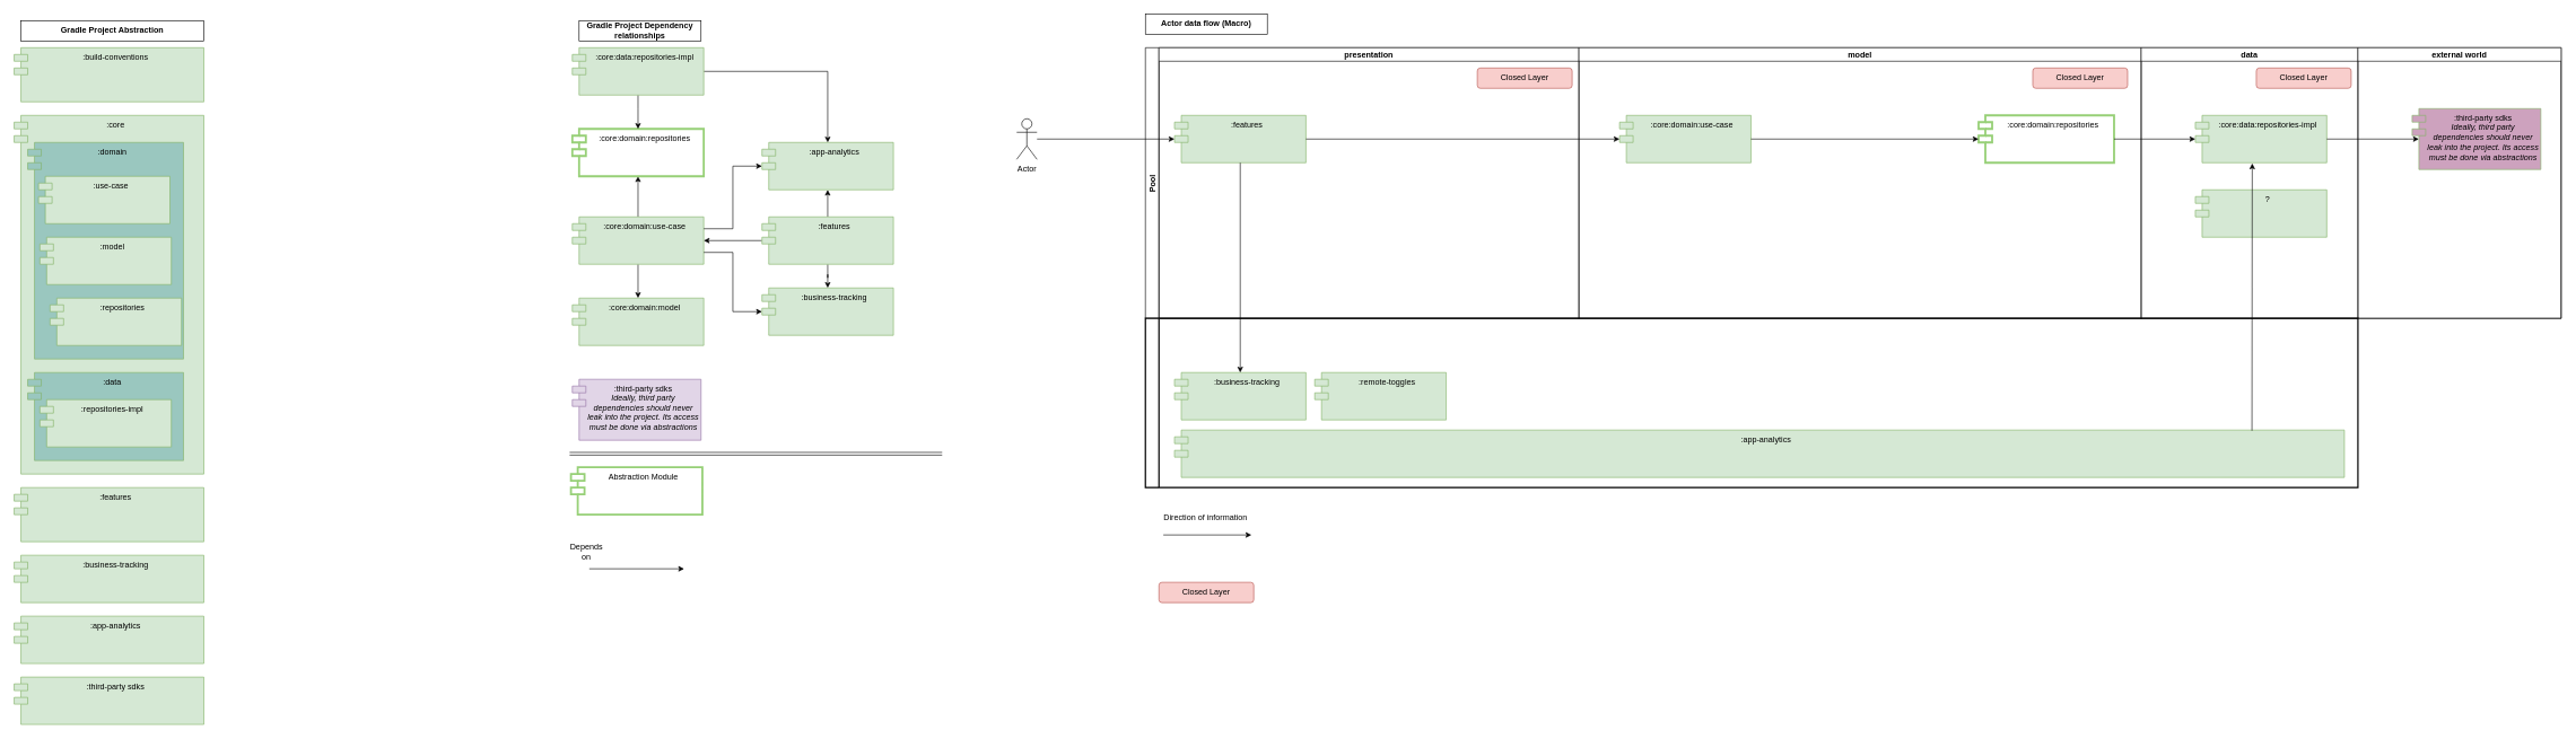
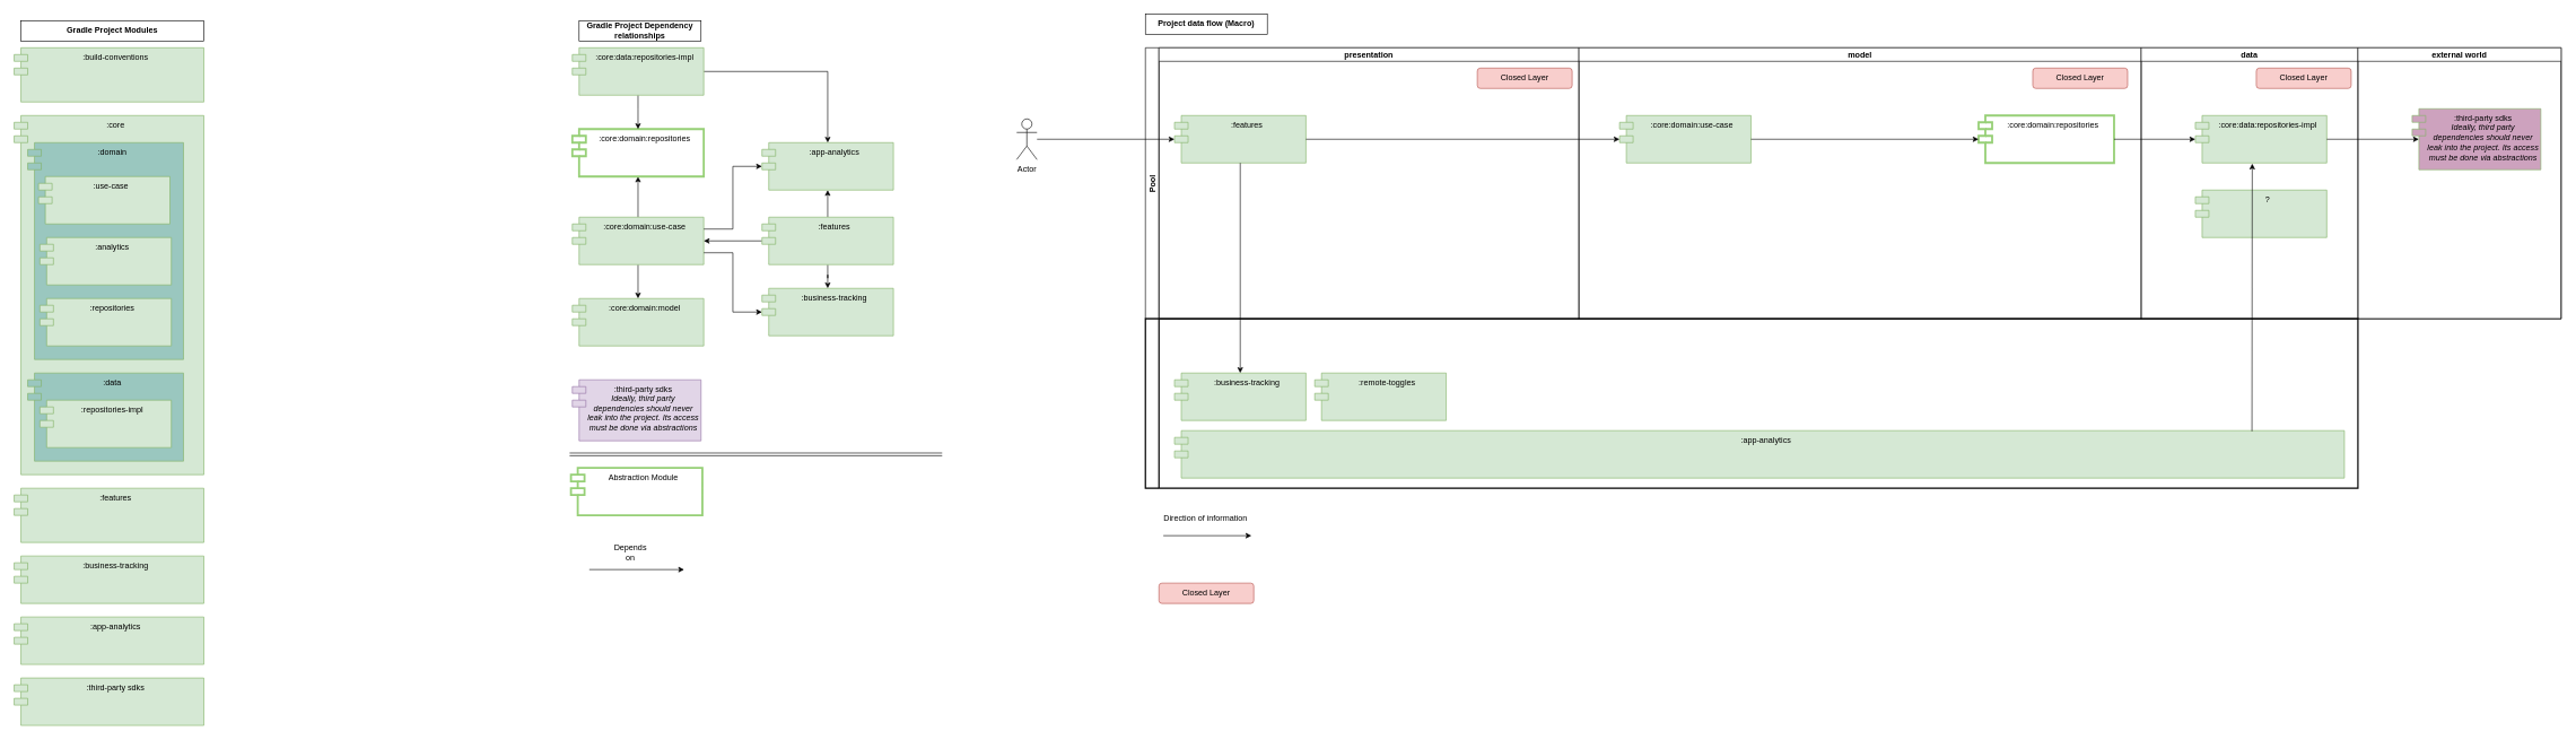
  <mxCell id="0" />
  <mxCell id="1" parent="0" />
  <mxCell id="2" value=":core" style="shape=module;align=left;spacingLeft=20;align=center;verticalAlign=top;whiteSpace=wrap;html=1;fillColor=#D5E8D4;strokeColor=#82b366;" parent="1" vertex="1"><mxGeometry x="20" y="170" width="280" height="530" as="geometry" /></mxCell>
  <mxCell id="3" value=":domain" style="shape=module;align=left;spacingLeft=20;align=center;verticalAlign=top;whiteSpace=wrap;html=1;fillColor=#9AC7BF;strokeColor=#82b366;" parent="1" vertex="1"><mxGeometry x="40" y="210" width="230" height="320" as="geometry" /></mxCell>
  <mxCell id="4" value=":use-case" style="shape=module;align=left;spacingLeft=20;align=center;verticalAlign=top;whiteSpace=wrap;html=1;fillColor=#d5e8d4;strokeColor=#82b366;" parent="1" vertex="1"><mxGeometry x="56" y="260" width="194" height="70" as="geometry" /></mxCell>
- <mxCell id="5" value=":model" style="shape=module;align=left;spacingLeft=20;align=center;verticalAlign=top;whiteSpace=wrap;html=1;fillColor=#d5e8d4;strokeColor=#82b366;" parent="1" vertex="1"><mxGeometry x="58" y="350" width="194" height="70" as="geometry" /></mxCell>
- <mxCell id="6" value=":repositories" style="shape=module;align=left;spacingLeft=20;align=center;verticalAlign=top;whiteSpace=wrap;html=1;fillColor=#d5e8d4;strokeColor=#82b366;" parent="1" vertex="1"><mxGeometry x="73" y="440" width="194" height="70" as="geometry" /></mxCell>
+ <mxCell id="5" value=":analytics" style="shape=module;align=left;spacingLeft=20;align=center;verticalAlign=top;whiteSpace=wrap;html=1;fillColor=#d5e8d4;strokeColor=#82b366;" parent="1" vertex="1"><mxGeometry x="58" y="350" width="194" height="70" as="geometry" /></mxCell>
+ <mxCell id="6" value=":repositories" style="shape=module;align=left;spacingLeft=20;align=center;verticalAlign=top;whiteSpace=wrap;html=1;fillColor=#d5e8d4;strokeColor=#82b366;" parent="1" vertex="1"><mxGeometry x="58" y="440" width="194" height="70" as="geometry" /></mxCell>
  <mxCell id="7" value=":data" style="shape=module;align=left;spacingLeft=20;align=center;verticalAlign=top;whiteSpace=wrap;html=1;fillColor=#9AC7BF;strokeColor=#82b366;" parent="1" vertex="1"><mxGeometry x="40" y="550" width="230" height="130" as="geometry" /></mxCell>
  <mxCell id="8" value=":repositories-impl" style="shape=module;align=left;spacingLeft=20;align=center;verticalAlign=top;whiteSpace=wrap;html=1;fillColor=#d5e8d4;strokeColor=#82b366;" parent="1" vertex="1"><mxGeometry x="58" y="590" width="194" height="70" as="geometry" /></mxCell>
  <mxCell id="9" value=":third-party sdks" style="shape=module;align=left;spacingLeft=20;align=center;verticalAlign=top;whiteSpace=wrap;html=1;fillColor=#d5e8d4;strokeColor=#82b366;" parent="1" vertex="1"><mxGeometry x="20" y="1000" width="280" height="70" as="geometry" /></mxCell>
  <mxCell id="10" value=":business-tracking" style="shape=module;align=left;spacingLeft=20;align=center;verticalAlign=top;whiteSpace=wrap;html=1;fillColor=#d5e8d4;strokeColor=#82b366;" parent="1" vertex="1"><mxGeometry x="20" y="820" width="280" height="70" as="geometry" /></mxCell>
  <mxCell id="11" value=":features" style="shape=module;align=left;spacingLeft=20;align=center;verticalAlign=top;whiteSpace=wrap;html=1;fillColor=#d5e8d4;strokeColor=#82b366;" parent="1" vertex="1"><mxGeometry x="20" y="720" width="280" height="80" as="geometry" /></mxCell>
  <mxCell id="12" value=":build-conventions" style="shape=module;align=left;spacingLeft=20;align=center;verticalAlign=top;whiteSpace=wrap;html=1;fillColor=#d5e8d4;strokeColor=#82b366;" parent="1" vertex="1"><mxGeometry x="20" y="70" width="280" height="80" as="geometry" /></mxCell>
  <mxCell id="13" style="edgeStyle=orthogonalEdgeStyle;rounded=0;orthogonalLoop=1;jettySize=auto;html=1;entryX=0.5;entryY=0;entryDx=0;entryDy=0;" parent="1" source="15" target="16" edge="1"><mxGeometry relative="1" as="geometry" /></mxCell>
  <mxCell id="14" style="edgeStyle=orthogonalEdgeStyle;rounded=0;orthogonalLoop=1;jettySize=auto;html=1;entryX=0.5;entryY=1;entryDx=0;entryDy=0;" parent="1" source="15" target="17" edge="1"><mxGeometry relative="1" as="geometry" /></mxCell>
  <mxCell id="15" value=":core:domain:use-case" style="shape=module;align=left;spacingLeft=20;align=center;verticalAlign=top;whiteSpace=wrap;html=1;fillColor=#d5e8d4;strokeColor=#82b366;" parent="1" vertex="1"><mxGeometry x="844" y="320" width="194" height="70" as="geometry" /></mxCell>
  <mxCell id="16" value=":core:domain:model" style="shape=module;align=left;spacingLeft=20;align=center;verticalAlign=top;whiteSpace=wrap;html=1;fillColor=#d5e8d4;strokeColor=#82b366;" parent="1" vertex="1"><mxGeometry x="844" y="440" width="194" height="70" as="geometry" /></mxCell>
  <mxCell id="17" value=":core:domain:repositories" style="shape=module;align=left;spacingLeft=20;align=center;verticalAlign=top;whiteSpace=wrap;html=1;strokeColor=#97D077;strokeWidth=3;" parent="1" vertex="1"><mxGeometry x="844" y="190" width="194" height="70" as="geometry" /></mxCell>
  <mxCell id="18" style="edgeStyle=orthogonalEdgeStyle;rounded=0;orthogonalLoop=1;jettySize=auto;html=1;entryX=0.5;entryY=0;entryDx=0;entryDy=0;" parent="1" source="20" target="17" edge="1"><mxGeometry relative="1" as="geometry"><Array as="points"><mxPoint x="941" y="160" /><mxPoint x="941" y="160" /></Array></mxGeometry></mxCell>
  <mxCell id="19" style="edgeStyle=orthogonalEdgeStyle;rounded=0;orthogonalLoop=1;jettySize=auto;html=1;entryX=0.5;entryY=0;entryDx=0;entryDy=0;" parent="1" source="20" target="27" edge="1"><mxGeometry relative="1" as="geometry" /></mxCell>
  <mxCell id="20" value=":core:data:repositories-impl" style="shape=module;align=left;spacingLeft=20;align=center;verticalAlign=top;whiteSpace=wrap;html=1;fillColor=#d5e8d4;strokeColor=#82b366;" parent="1" vertex="1"><mxGeometry x="844" y="70" width="194" height="70" as="geometry" /></mxCell>
  <mxCell id="21" value=":third-party sdks&lt;br&gt;&lt;i&gt;Ideally, third party dependencies should never leak into the project. Its access must be done via abstractions&lt;/i&gt;" style="shape=module;align=left;spacingLeft=20;align=center;verticalAlign=top;whiteSpace=wrap;html=1;fillColor=#e1d5e7;strokeColor=#9673a6;" parent="1" vertex="1"><mxGeometry x="844" y="560" width="190" height="90" as="geometry" /></mxCell>
  <mxCell id="22" style="edgeStyle=orthogonalEdgeStyle;rounded=0;orthogonalLoop=1;jettySize=auto;html=1;" parent="1" source="25" target="15" edge="1"><mxGeometry relative="1" as="geometry" /></mxCell>
  <mxCell id="23" style="edgeStyle=orthogonalEdgeStyle;rounded=0;orthogonalLoop=1;jettySize=auto;html=1;entryX=0.5;entryY=0;entryDx=0;entryDy=0;" parent="1" source="25" target="26" edge="1"><mxGeometry relative="1" as="geometry" /></mxCell>
  <mxCell id="24" style="edgeStyle=orthogonalEdgeStyle;rounded=0;orthogonalLoop=1;jettySize=auto;html=1;entryX=0.5;entryY=1;entryDx=0;entryDy=0;" parent="1" source="25" target="27" edge="1"><mxGeometry relative="1" as="geometry" /></mxCell>
  <mxCell id="25" value=":features" style="shape=module;align=left;spacingLeft=20;align=center;verticalAlign=top;whiteSpace=wrap;html=1;fillColor=#d5e8d4;strokeColor=#82b366;" parent="1" vertex="1"><mxGeometry x="1124" y="320" width="194" height="70" as="geometry" /></mxCell>
  <mxCell id="26" value=":business-tracking" style="shape=module;align=left;spacingLeft=20;align=center;verticalAlign=top;whiteSpace=wrap;html=1;fillColor=#d5e8d4;strokeColor=#82b366;" parent="1" vertex="1"><mxGeometry x="1124" y="425" width="194" height="70" as="geometry" /></mxCell>
  <mxCell id="27" value=":app-analytics" style="shape=module;align=left;spacingLeft=20;align=center;verticalAlign=top;whiteSpace=wrap;html=1;fillColor=#d5e8d4;strokeColor=#82b366;" parent="1" vertex="1"><mxGeometry x="1124" y="210" width="194" height="70" as="geometry" /></mxCell>
  <mxCell id="28" style="edgeStyle=orthogonalEdgeStyle;rounded=0;orthogonalLoop=1;jettySize=auto;html=1;entryX=0;entryY=0;entryDx=0;entryDy=35;entryPerimeter=0;exitX=1;exitY=0.75;exitDx=0;exitDy=0;" parent="1" source="15" target="26" edge="1"><mxGeometry relative="1" as="geometry"><mxPoint x="1044" y="370" as="sourcePoint" /></mxGeometry></mxCell>
  <mxCell id="29" style="edgeStyle=orthogonalEdgeStyle;rounded=0;orthogonalLoop=1;jettySize=auto;html=1;entryX=0;entryY=0;entryDx=0;entryDy=35;entryPerimeter=0;exitX=1;exitY=0.25;exitDx=0;exitDy=0;" parent="1" source="15" target="27" edge="1"><mxGeometry relative="1" as="geometry" /></mxCell>
- <mxCell id="30" value="Gradle Project Abstraction" style="text;html=1;align=center;verticalAlign=middle;whiteSpace=wrap;rounded=0;strokeColor=default;fontStyle=1" parent="1" vertex="1"><mxGeometry x="30" width="270" height="30" as="geometry" y="30" /></mxCell>
+ <mxCell id="30" value="Gradle Project Modules" style="text;html=1;align=center;verticalAlign=middle;whiteSpace=wrap;rounded=0;strokeColor=default;fontStyle=1" parent="1" vertex="1"><mxGeometry x="30" width="270" height="30" as="geometry" y="30" /></mxCell>
  <mxCell id="31" value="Gradle Project Dependency relationships" style="text;html=1;align=center;verticalAlign=middle;whiteSpace=wrap;rounded=0;strokeColor=default;fontStyle=1" parent="1" vertex="1"><mxGeometry x="854" width="180" height="30" as="geometry" y="30" /></mxCell>
  <mxCell id="32" value="Abstraction Module" style="shape=module;align=left;spacingLeft=20;align=center;verticalAlign=top;whiteSpace=wrap;html=1;strokeColor=#97D077;strokeWidth=3;" parent="1" vertex="1"><mxGeometry x="842" y="690" width="194" height="70" as="geometry" /></mxCell>
  <mxCell id="33" value="" style="shape=link;html=1;rounded=0;" parent="1" edge="1"><mxGeometry width="100" relative="1" as="geometry"><mxPoint x="840" y="670" as="sourcePoint" /><mxPoint x="1390" y="670" as="targetPoint" /></mxGeometry></mxCell>
  <mxCell id="34" value="Pool" style="swimlane;childLayout=stackLayout;resizeParent=1;resizeParentMax=0;startSize=20;horizontal=0;horizontalStack=1;" parent="1" vertex="1"><mxGeometry x="1690" y="70" width="2090" height="400" as="geometry" /></mxCell>
  <mxCell id="35" value="presentation" style="swimlane;startSize=20;" parent="34" vertex="1"><mxGeometry x="20" width="620" height="400" as="geometry" /></mxCell>
  <mxCell id="36" value=":features" style="shape=module;align=center;spacingLeft=20;align=center;verticalAlign=top;whiteSpace=wrap;html=1;fillColor=#d5e8d4;strokeColor=#82b366;fontColor=light-dark(#000000,#000000);fontFamily=Helvetica;fontSize=12;" parent="35" vertex="1"><mxGeometry x="23" y="100" width="194" height="70" as="geometry" /></mxCell>
  <mxCell id="37" value="Closed Layer" style="rounded=1;whiteSpace=wrap;html=1;fillColor=#f8cecc;strokeColor=#b85450;" parent="35" vertex="1"><mxGeometry x="470" y="30" width="140" height="30" as="geometry" /></mxCell>
  <mxCell id="38" value="model" style="swimlane;startSize=20;" parent="34" vertex="1"><mxGeometry x="640" width="830" height="400" as="geometry" /></mxCell>
  <mxCell id="39" value=":core:domain:use-case" style="shape=module;align=center;spacingLeft=20;align=center;verticalAlign=top;whiteSpace=wrap;html=1;fillColor=#d5e8d4;strokeColor=#82b366;fontColor=light-dark(#000000,#000000);fontFamily=Helvetica;fontSize=12;" parent="38" vertex="1"><mxGeometry x="60" y="100" width="194" height="70" as="geometry" /></mxCell>
  <mxCell id="40" value=":core:domain:repositories" style="shape=module;align=left;spacingLeft=20;align=center;verticalAlign=top;whiteSpace=wrap;html=1;strokeColor=#97D077;strokeWidth=3;" parent="38" vertex="1"><mxGeometry x="590" y="100" width="200" height="70" as="geometry" /></mxCell>
  <mxCell id="41" style="edgeStyle=orthogonalEdgeStyle;rounded=0;orthogonalLoop=1;jettySize=auto;html=1;entryX=0;entryY=0;entryDx=0;entryDy=35;entryPerimeter=0;" parent="38" source="39" target="40" edge="1"><mxGeometry relative="1" as="geometry" /></mxCell>
  <mxCell id="42" value="Closed Layer" style="rounded=1;whiteSpace=wrap;html=1;fillColor=#f8cecc;strokeColor=#b85450;" parent="38" vertex="1"><mxGeometry x="670" y="30" width="140" height="30" as="geometry" /></mxCell>
  <mxCell id="43" value="data" style="swimlane;startSize=20;" parent="34" vertex="1"><mxGeometry x="1470" width="320" height="400" as="geometry" /></mxCell>
  <mxCell id="44" value=":core:data:repositories-impl" style="shape=module;align=center;spacingLeft=20;align=center;verticalAlign=top;whiteSpace=wrap;html=1;fillColor=#d5e8d4;strokeColor=#82b366;fontFamily=Helvetica;fontSize=12;fontColor=light-dark(#000000,#000000);" parent="43" vertex="1"><mxGeometry x="80" y="100" width="194" height="70" as="geometry" /></mxCell>
  <mxCell id="45" value="Closed Layer" style="rounded=1;whiteSpace=wrap;html=1;fillColor=#f8cecc;strokeColor=#b85450;" parent="43" vertex="1"><mxGeometry x="170" y="30" width="140" height="30" as="geometry" /></mxCell>
  <mxCell id="46" value="?" style="shape=module;align=center;spacingLeft=20;align=center;verticalAlign=top;whiteSpace=wrap;html=1;fillColor=#d5e8d4;strokeColor=#82b366;fontColor=light-dark(#000000,#000000);fontFamily=Helvetica;fontSize=12;" parent="43" vertex="1"><mxGeometry x="80" y="210" width="194" height="70" as="geometry" /></mxCell>
  <mxCell id="47" style="edgeStyle=orthogonalEdgeStyle;rounded=0;orthogonalLoop=1;jettySize=auto;html=1;entryX=0;entryY=0;entryDx=0;entryDy=35;entryPerimeter=0;" parent="34" source="36" target="39" edge="1"><mxGeometry relative="1" as="geometry" /></mxCell>
  <mxCell id="48" style="edgeStyle=orthogonalEdgeStyle;rounded=0;orthogonalLoop=1;jettySize=auto;html=1;entryX=0;entryY=0.5;entryDx=10;entryDy=0;entryPerimeter=0;" parent="34" source="44" target="51" edge="1"><mxGeometry relative="1" as="geometry" /></mxCell>
  <mxCell id="49" style="edgeStyle=orthogonalEdgeStyle;rounded=0;orthogonalLoop=1;jettySize=auto;html=1;entryX=0;entryY=0;entryDx=0;entryDy=35;entryPerimeter=0;" parent="34" source="40" target="44" edge="1"><mxGeometry relative="1" as="geometry" /></mxCell>
  <mxCell id="50" value="external world" style="swimlane;startSize=20;" parent="34" vertex="1"><mxGeometry x="1790" width="300" height="400" as="geometry" /></mxCell>
  <mxCell id="51" value=":third-party sdks&lt;br&gt;&lt;i&gt;Ideally, third party dependencies should never leak into the project. Its access must be done via abstractions&lt;/i&gt;" style="shape=module;align=center;spacingLeft=20;align=center;verticalAlign=top;whiteSpace=wrap;html=1;fillColor=#CDA2BE;strokeColor=#82b366;fontFamily=Helvetica;fontSize=12;fontColor=light-dark(#000000,#000000);" parent="50" vertex="1"><mxGeometry x="80" y="90" width="190" height="90" as="geometry" /></mxCell>
  <mxCell id="52" value="" style="swimlane;html=1;startSize=20;fontStyle=0;collapsible=0;horizontal=0;swimlaneLine=1;swimlaneFillColor=none;strokeWidth=2;whiteSpace=wrap;fillColor=default;" parent="1" vertex="1"><mxGeometry x="1690" y="470" width="1790" height="250" as="geometry" /></mxCell>
  <mxCell id="53" value=":business-tracking" style="shape=module;align=center;spacingLeft=20;align=center;verticalAlign=top;whiteSpace=wrap;html=1;fillColor=#d5e8d4;strokeColor=#82b366;fontColor=light-dark(#000000,#000000);fontFamily=Helvetica;fontSize=12;" parent="52" vertex="1"><mxGeometry x="43" y="80" width="194" height="70" as="geometry" /></mxCell>
  <mxCell id="54" value=":app-analytics" style="shape=module;align=center;spacingLeft=20;align=center;verticalAlign=top;whiteSpace=wrap;html=1;fillColor=#d5e8d4;strokeColor=#82b366;fontColor=light-dark(#000000,#000000);fontFamily=Helvetica;fontSize=12;" parent="52" vertex="1"><mxGeometry x="43" y="165" width="1727" height="70" as="geometry" /></mxCell>
  <mxCell id="55" value=":remote-toggles" style="shape=module;align=left;spacingLeft=20;align=center;verticalAlign=top;whiteSpace=wrap;html=1;fillColor=#d5e8d4;strokeColor=#82b366;fontColor=light-dark(#000000,#000000);" parent="52" vertex="1"><mxGeometry x="250" y="80" width="194" height="70" as="geometry" /></mxCell>
  <mxCell id="56" value="" style="endArrow=classic;html=1;rounded=0;" parent="1" edge="1"><mxGeometry width="50" height="50" relative="1" as="geometry"><mxPoint x="869" y="840" as="sourcePoint" /><mxPoint x="1009" y="840" as="targetPoint" /></mxGeometry></mxCell>
- <mxCell id="57" value="Depends on" style="text;html=1;align=center;verticalAlign=middle;whiteSpace=wrap;rounded=0;" parent="1" vertex="1"><mxGeometry x="835" y="800" width="60" height="30" as="geometry" /></mxCell>
+ <mxCell id="57" value="Depends on" style="text;html=1;align=center;verticalAlign=middle;whiteSpace=wrap;rounded=0;" parent="1" vertex="1"><mxGeometry x="900" y="800" width="60" height="30" as="geometry" /></mxCell>
  <mxCell id="58" value="" style="endArrow=classic;html=1;rounded=0;" parent="1" edge="1"><mxGeometry width="50" height="50" relative="1" as="geometry"><mxPoint x="1716.5" y="790" as="sourcePoint" /><mxPoint x="1846.5" y="790" as="targetPoint" /></mxGeometry></mxCell>
  <mxCell id="59" value="Direction of information" style="text;html=1;align=center;verticalAlign=middle;whiteSpace=wrap;rounded=0;" parent="1" vertex="1"><mxGeometry x="1713.5" y="750" width="130" height="30" as="geometry" /></mxCell>
  <mxCell id="60" value=":app-analytics" style="shape=module;align=left;spacingLeft=20;align=center;verticalAlign=top;whiteSpace=wrap;html=1;fillColor=#d5e8d4;strokeColor=#82b366;" parent="1" vertex="1"><mxGeometry x="20" y="910" width="280" height="70" as="geometry" /></mxCell>
  <mxCell id="61" style="edgeStyle=orthogonalEdgeStyle;rounded=0;orthogonalLoop=1;jettySize=auto;html=1;" parent="1" source="36" target="53" edge="1"><mxGeometry relative="1" as="geometry" /></mxCell>
- <mxCell id="62" value="Actor data flow (Macro)" style="text;html=1;align=center;verticalAlign=middle;whiteSpace=wrap;rounded=0;strokeColor=default;fontStyle=1" parent="1" vertex="1"><mxGeometry x="1690" y="20" width="180" height="30" as="geometry" /></mxCell>
+ <mxCell id="62" value="Project data flow (Macro)" style="text;html=1;align=center;verticalAlign=middle;whiteSpace=wrap;rounded=0;strokeColor=default;fontStyle=1" parent="1" vertex="1"><mxGeometry x="1690" y="20" width="180" height="30" as="geometry" /></mxCell>
  <mxCell id="63" value="Closed Layer" style="rounded=1;whiteSpace=wrap;html=1;fillColor=#f8cecc;strokeColor=#b85450;" parent="1" vertex="1"><mxGeometry x="1710" y="860" width="140" height="30" as="geometry" /></mxCell>
  <mxCell id="64" value="Actor" style="shape=umlActor;verticalLabelPosition=bottom;verticalAlign=top;html=1;outlineConnect=0;" parent="1" vertex="1"><mxGeometry x="1500" y="175" width="30" height="60" as="geometry" /></mxCell>
  <mxCell id="65" style="edgeStyle=orthogonalEdgeStyle;rounded=0;orthogonalLoop=1;jettySize=auto;html=1;entryX=0;entryY=0;entryDx=0;entryDy=35;entryPerimeter=0;" parent="1" source="64" target="36" edge="1"><mxGeometry relative="1" as="geometry" /></mxCell>
  <mxCell id="66" value="" style="endArrow=classic;html=1;rounded=0;exitX=0.921;exitY=0.014;exitDx=0;exitDy=0;exitPerimeter=0;entryX=0.433;entryY=1.014;entryDx=0;entryDy=0;entryPerimeter=0;" parent="1" source="54" target="44" edge="1"><mxGeometry width="50" height="50" relative="1" as="geometry"><mxPoint x="2340" y="470" as="sourcePoint" /><mxPoint x="2390" y="420" as="targetPoint" /></mxGeometry></mxCell>
